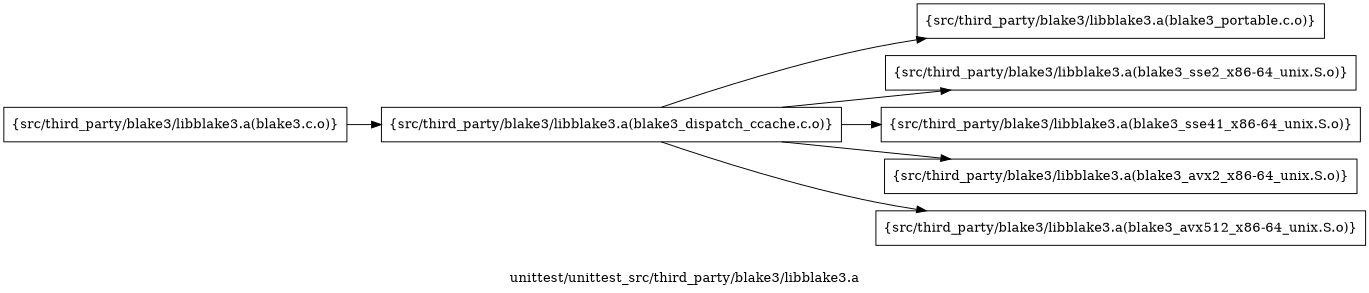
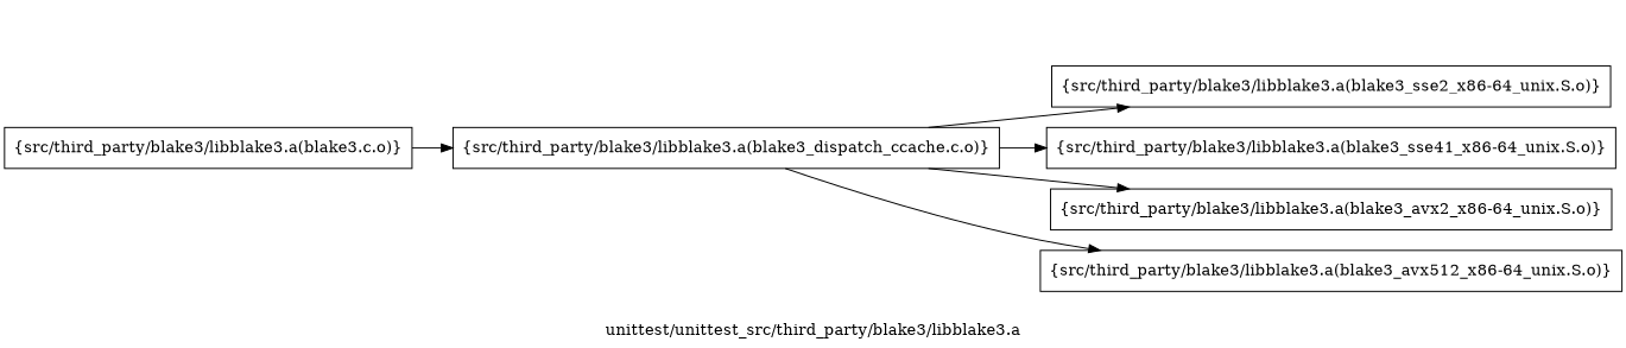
  digraph {
    label="unittest/unittest_src/third_party/blake3/libblake3.a"
    rankdir=LR
    node [group=0 shape=box]
    n1 [label="{src/third_party/blake3/libblake3.a(blake3.c.o)}"]
    n2 [label="{src/third_party/blake3/libblake3.a(blake3_dispatch_ccache.c.o)}"]
-   n3 [label="{src/third_party/blake3/libblake3.a(blake3_portable.c.o)}"]
    n4 [label="{src/third_party/blake3/libblake3.a(blake3_sse2_x86-64_unix.S.o)}"]
    n5 [label="{src/third_party/blake3/libblake3.a(blake3_sse41_x86-64_unix.S.o)}"]
    n6 [label="{src/third_party/blake3/libblake3.a(blake3_avx2_x86-64_unix.S.o)}"]
    n7 [label="{src/third_party/blake3/libblake3.a(blake3_avx512_x86-64_unix.S.o)}"]
    subgraph sub_1 {
      rank=same
      n1
    }
    subgraph sub_2 {
      rank=same
      n2
    }
    n1 -> n2
-   n2 -> n3
    n2 -> n4
    n2 -> n5
    n2 -> n6
    n2 -> n7
  }
